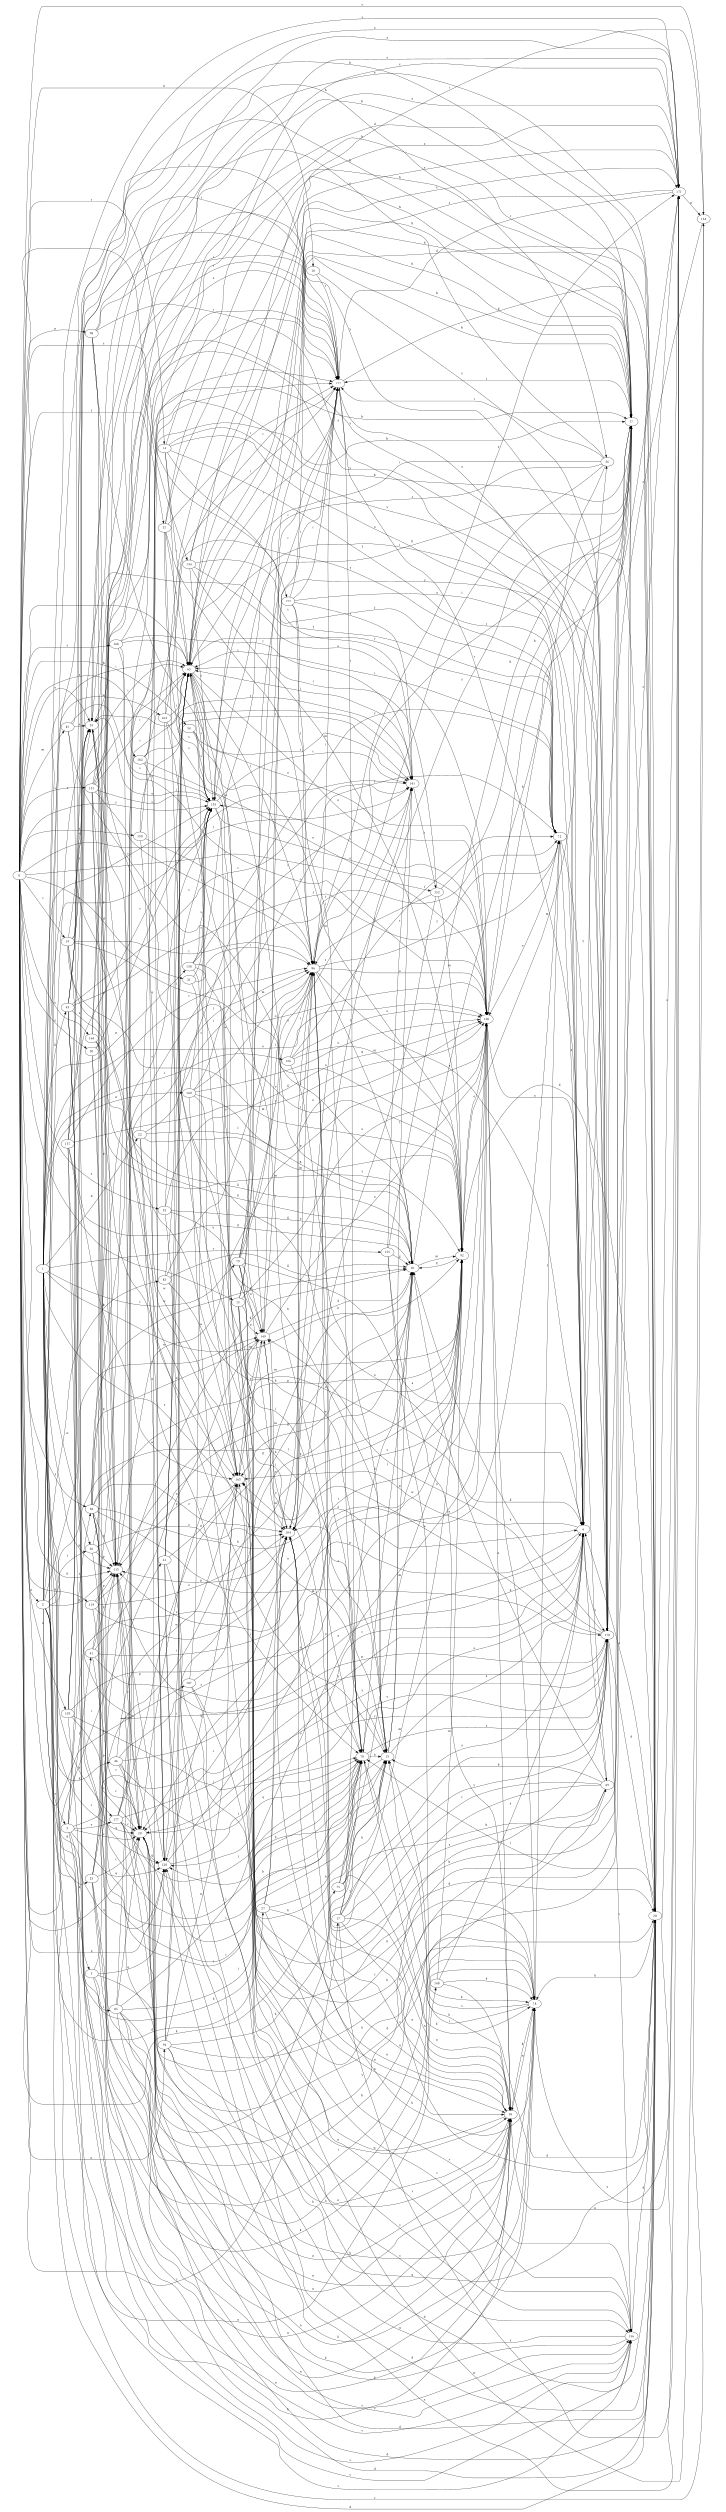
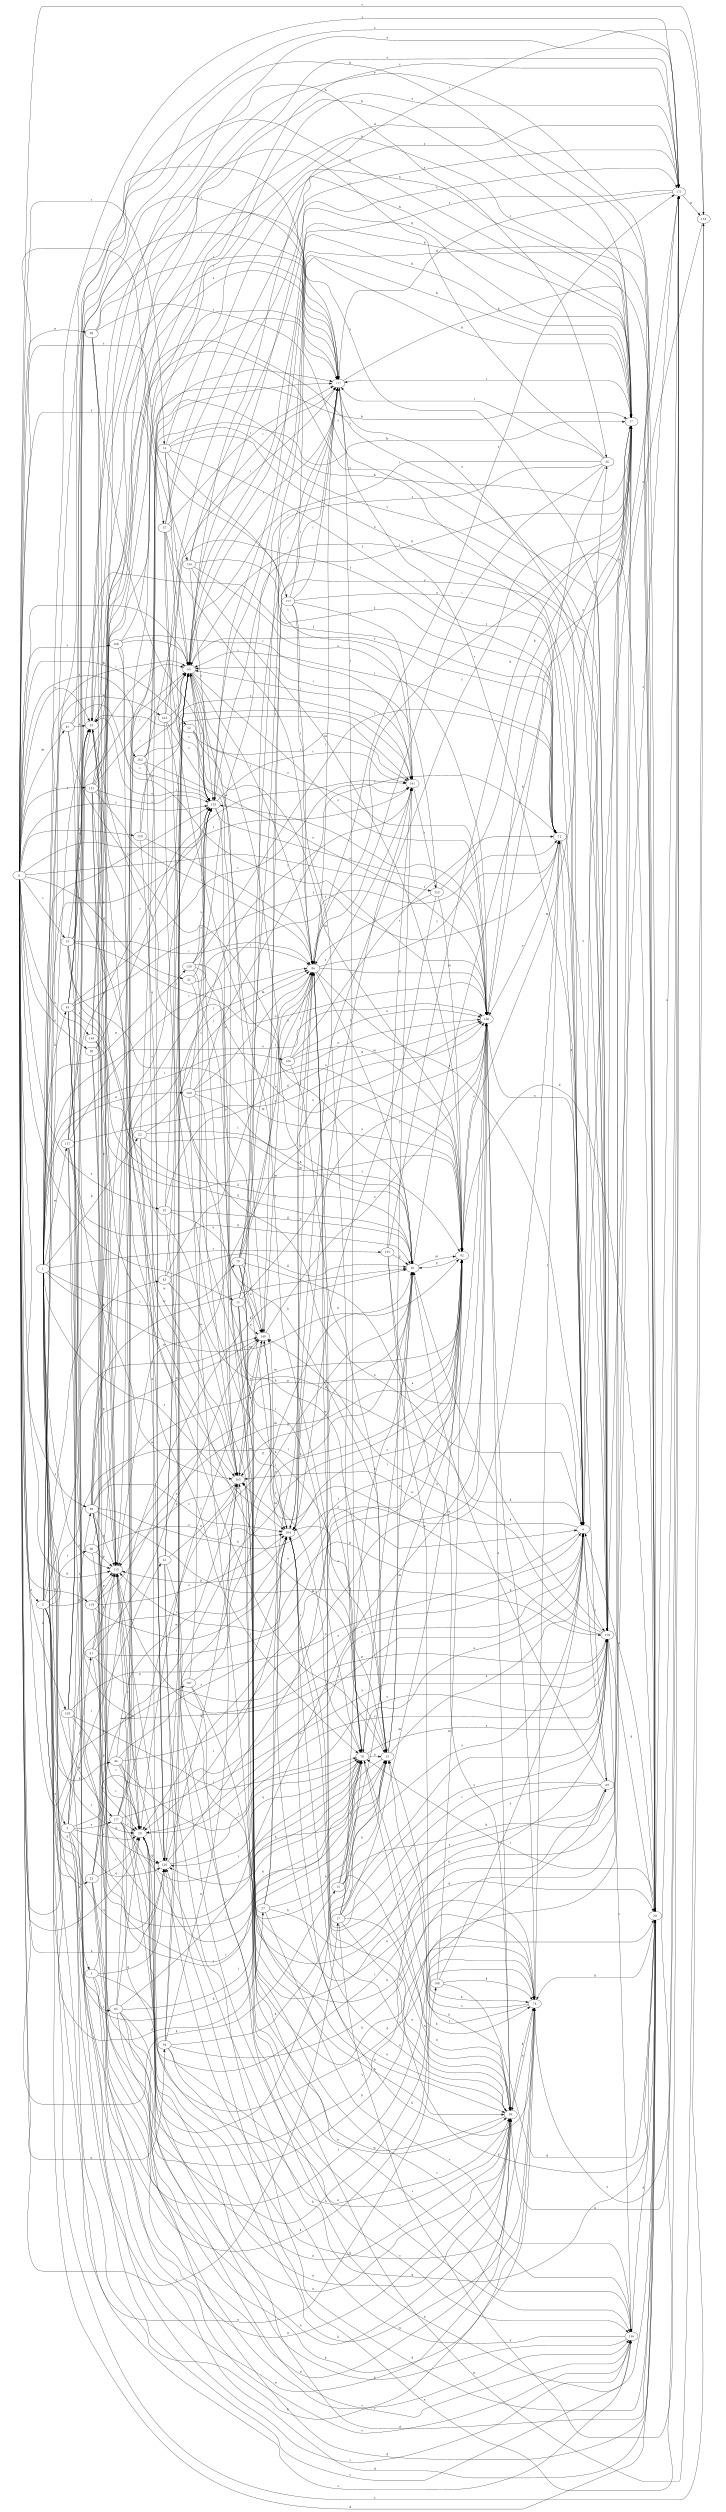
  strict digraph {
    fontname="PT Serif"
    rankdir=LR
    node [fontname="PT Serif"]
    edge [fontname="PT Serif"]
    0
    2
-   10
    14
    15
    17
    19
    20
    21
    30
    32
    35
    37
    38
    54
    61
    63
    75
    87
    94
    98
    103
    107
    113
    119
    120
    122
    130
    131
    134
    135
    141
    152
    154
    164
    168
    182
    92
    3
    23
    27
    28
    46
    56
    66
    83
    127
    148
    149
    178
    6
    50
    n53 [label=72]
    57
    78
    99
    106
    156
    13
    171
    70
    86
    163
    184
    1
    22
    43
    79
    126
    155
    157
    158
    160
    162
    177
    5
    41
    69
    85
    0 -> 2 [label=a]
-   0 -> 10 [label=b]
    0 -> 14 [label=c]
    0 -> 15 [label=c]
    0 -> 17 [label=c]
    0 -> 19 [label=c]
    0 -> 20 [label=c]
    0 -> 21 [label=d]
    0 -> 30 [label=e]
    0 -> 32 [label=e]
    0 -> 35 [label=e]
    0 -> 37 [label=f]
    0 -> 38 [label=f]
    0 -> 54 [label=h]
    0 -> 61 [label=i]
    0 -> 63 [label=i]
    0 -> 75 [label=k]
    0 -> 87 [label=m]
    0 -> 94 [label=n]
    0 -> 98 [label=n]
    0 -> 103 [label=o]
    0 -> 107 [label=p]
    0 -> 113 [label=p]
    0 -> 119 [label=q]
    0 -> 120 [label=q]
    0 -> 122 [label=r]
    0 -> 130 [label=s]
    0 -> 131 [label=s]
    0 -> 134 [label=s]
    0 -> 135 [label=s]
    0 -> 141 [label=t]
    0 -> 152 [label=v]
    0 -> 154 [label=v]
    0 -> 164 [label=x]
    0 -> 168 [label=x]
    0 -> 182 [label=z]
    2 -> 35 [label=e]
    2 -> 113 [label=p]
    2 -> 92 [label=m]
    2 -> 3 [label=a]
    2 -> 23 [label=d]
    2 -> 27 [label=d]
    2 -> 28 [label=d]
    2 -> 46 [label=g]
    2 -> 56 [label=h]
    2 -> 66 [label=j]
    2 -> 83 [label=l]
    2 -> 127 [label=r]
    2 -> 148 [label=u]
    2 -> 149 [label=u]
-   10 -> 127 [label=r]
-   10 -> 178 [label=y]
    14 -> 63 [label=i]
    14 -> 141 [label=t]
    14 -> 178 [label=y]
    14 -> 6 [label=a]
    14 -> 50 [label=g]
    14 -> n53 [label=f]
    14 -> 57 [label=h]
    15 -> 127 [label=r]
    15 -> 149 [label=u]
    15 -> 57 [label=h]
    15 -> 78 [label=k]
    15 -> 99 [label=n]
    15 -> 106 [label=o]
    15 -> 156 [label=v]
    17 -> 92 [label=m]
    17 -> 28 [label=d]
    17 -> 178 [label=y]
    17 -> 50 [label=g]
    17 -> 99 [label=n]
    17 -> 13 [label=b]
    17 -> 171 [label=x]
    17 -> 70 [label=j]
    19 -> 35 [label=e]
    19 -> 92 [label=m]
    19 -> 50 [label=g]
    19 -> n53 [label=f]
    19 -> 57 [label=h]
    19 -> 78 [label=k]
    19 -> 106 [label=o]
    19 -> 86 [label=l]
    20 -> 120 [label=q]
    20 -> 28 [label=d]
    20 -> 178 [label=y]
    20 -> 78 [label=k]
    20 -> 13 [label=b]
    21 -> 135 [label=s]
    21 -> 156 [label=v]
    21 -> 86 [label=l]
    30 -> 113 [label=p]
    30 -> 135 [label=s]
    30 -> 57 [label=h]
    30 -> 156 [label=v]
    32 -> 63 [label=i]
    32 -> 149 [label=u]
    32 -> 50 [label=g]
    32 -> 99 [label=n]
    32 -> 106 [label=o]
    35 -> 113 [label=p]
    35 -> 141 [label=t]
    35 -> 127 [label=r]
    35 -> 178 [label=y]
    35 -> 13 [label=b]
    35 -> 163 [label=w]
    37 -> 63 [label=i]
    37 -> 135 [label=s]
    37 -> 127 [label=r]
    37 -> 57 [label=h]
    37 -> 13 [label=b]
    37 -> 171 [label=x]
    37 -> 86 [label=l]
    38 -> 20 [label=c]
    38 -> 113 [label=p]
    38 -> 135 [label=s]
    38 -> 92 [label=m]
    38 -> 149 [label=u]
    38 -> 178 [label=y]
    38 -> 6 [label=a]
    38 -> 50 [label=g]
    38 -> n53 [label=f]
    38 -> 99 [label=n]
    38 -> 70 [label=j]
    38 -> 184 [label=z]
    54 -> 135 [label=s]
    54 -> 141 [label=t]
    54 -> 92 [label=m]
    61 -> 63 [label=i]
-   61 -> 135 [label=s]
    61 -> 141 [label=t]
    61 -> 28 [label=d]
    61 -> 156 [label=v]
    61 -> 171 [label=x]
    61 -> 163 [label=w]
    63 -> 135 [label=s]
    63 -> 28 [label=d]
    63 -> 149 [label=u]
    63 -> 50 [label=g]
    63 -> n53 [label=f]
    63 -> 57 [label=h]
    63 -> 106 [label=o]
    63 -> 171 [label=x]
    63 -> 86 [label=l]
    75 -> 92 [label=m]
    75 -> 6 [label=a]
    75 -> 57 [label=h]
    75 -> 78 [label=k]
    75 -> 70 [label=j]
    87 -> 35 [label=e]
    87 -> 135 [label=s]
    87 -> 92 [label=m]
    87 -> 6 [label=a]
    87 -> 171 [label=x]
    94 -> 63 [label=i]
    94 -> 50 [label=g]
    94 -> 57 [label=h]
    94 -> 78 [label=k]
    94 -> 99 [label=n]
    94 -> 13 [label=b]
    94 -> 163 [label=w]
    98 -> 113 [label=p]
    98 -> 127 [label=r]
    98 -> 178 [label=y]
    98 -> 6 [label=a]
    98 -> 78 [label=k]
    98 -> 106 [label=o]
    103 -> 20 [label=c]
    103 -> 35 [label=e]
    103 -> 63 [label=i]
    103 -> 127 [label=r]
    103 -> 6 [label=a]
    103 -> 99 [label=n]
    103 -> 70 [label=j]
    107 -> 135 [label=s]
    107 -> 28 [label=d]
    107 -> 50 [label=g]
    107 -> 13 [label=b]
    113 -> 20 [label=c]
    113 -> 28 [label=d]
    113 -> 86 [label=l]
    119 -> 113 [label=p]
    119 -> 92 [label=m]
    119 -> 106 [label=o]
    119 -> 70 [label=j]
    119 -> 184 [label=z]
    120 -> 63 [label=i]
    120 -> 113 [label=p]
    120 -> 92 [label=m]
    120 -> 178 [label=y]
    122 -> 141 [label=t]
    122 -> 127 [label=r]
    122 -> 6 [label=a]
    122 -> 57 [label=h]
    122 -> 70 [label=j]
    122 -> 86 [label=l]
    130 -> 120 [label=q]
    130 -> 141 [label=t]
    130 -> 127 [label=r]
    130 -> 86 [label=l]
    131 -> 63 [label=i]
    131 -> 113 [label=p]
    131 -> 135 [label=s]
    131 -> 178 [label=y]
    131 -> 57 [label=h]
    131 -> 13 [label=b]
    131 -> 171 [label=x]
    131 -> 86 [label=l]
    131 -> 163 [label=w]
    134 -> 135 [label=s]
    134 -> 92 [label=m]
    134 -> 127 [label=r]
    134 -> n53 [label=f]
    134 -> 57 [label=h]
    134 -> 106 [label=o]
    135 -> 35 [label=e]
    135 -> 141 [label=t]
    135 -> 28 [label=d]
    135 -> 106 [label=o]
    135 -> 163 [label=w]
    141 -> 63 [label=i]
    141 -> 152 [label=t]
    152 -> 63 [label=i]
    152 -> 92 [label=m]
    152 -> 57 [label=h]
    152 -> 86 [label=l]
    152 -> 184 [label=z]
    154 -> 63 [label=i]
    154 -> 6 [label=a]
    154 -> 163 [label=w]
    164 -> 113 [label=p]
    164 -> 92 [label=m]
    164 -> 28 [label=d]
    164 -> 171 [label=x]
    164 -> 163 [label=w]
    168 -> 20 [label=c]
    168 -> 63 [label=i]
    168 -> 141 [label=t]
    168 -> 106 [label=o]
    168 -> 171 [label=x]
    182 -> 120 [label=q]
    182 -> 141 [label=t]
    182 -> n53 [label=f]
    182 -> 99 [label=n]
    182 -> 106 [label=o]
    182 -> 171 [label=x]
    92 -> 20 [label=c]
    92 -> 35 [label=e]
    92 -> 113 [label=p]
    92 -> 28 [label=d]
    92 -> 50 [label=g]
    92 -> 106 [label=o]
    3 -> 20 [label=c]
    3 -> 38 [label=f]
    3 -> 120 [label=q]
    3 -> 6 [label=a]
    3 -> 184 [label=z]
    3 -> 177 [label=y]
    3 -> 5 [label=a]
    3 -> 41 [label=f]
    3 -> 69 [label=j]
    23 -> 20 [label=c]
    23 -> 113 [label=p]
    23 -> 127 [label=r]
    23 -> 50 [label=g]
    23 -> 57 [label=h]
    23 -> 99 [label=n]
    23 -> 156 [label=v]
    27 -> 57 [label=h]
    27 -> 156 [label=v]
    27 -> 13 [label=b]
    27 -> 86 [label=l]
    27 -> 184 [label=z]
    28 -> 35 [label=e]
    28 -> 120 [label=q]
    28 -> 6 [label=a]
    28 -> 78 [label=k]
    28 -> 171 [label=x]
    28 -> 70 [label=j]
    28 -> 86 [label=l]
    46 -> 20 [label=c]
    46 -> 99 [label=n]
    46 -> 106 [label=o]
    46 -> 70 [label=j]
    46 -> 163 [label=w]
    46 -> 184 [label=z]
    56 -> 35 [label=e]
    56 -> 63 [label=i]
    56 -> 135 [label=s]
    56 -> 127 [label=r]
    56 -> 106 [label=o]
    56 -> 86 [label=l]
    66 -> 113 [label=p]
    66 -> 57 [label=h]
    66 -> 70 [label=j]
    66 -> 184 [label=z]
    83 -> 63 [label=i]
    83 -> 50 [label=g]
    83 -> 156 [label=v]
    83 -> 86 [label=l]
    83 -> 163 [label=w]
    127 -> 35 [label=e]
    127 -> 63 [label=i]
    127 -> 28 [label=d]
    127 -> 6 [label=a]
    127 -> 70 [label=j]
    148 -> 92 [label=m]
    148 -> 28 [label=d]
    148 -> 6 [label=a]
    148 -> 78 [label=k]
    149 -> 20 [label=c]
    149 -> 127 [label=r]
-   149 -> 50 [label=g]
    149 -> 106 [label=o]
    149 -> 163 [label=w]
    149 -> 184 [label=z]
    178 -> 63 [label=i]
    178 -> 113 [label=p]
    178 -> 28 [label=d]
    178 -> 149 [label=u]
    178 -> 50 [label=g]
    178 -> 57 [label=h]
    178 -> 156 [label=v]
    178 -> 171 [label=x]
    178 -> 163 [label=w]
    6 -> 20 [label=c]
    6 -> 113 [label=p]
    6 -> 56 [label=h]
    6 -> 178 [label=y]
    6 -> 163 [label=w]
    6 -> 69 [label=j]
    50 -> 92 [label=m]
    50 -> 57 [label=h]
    50 -> 70 [label=j]
    50 -> 163 [label=w]
    n53 -> 63 [label=i]
    n53 -> 178 [label=y]
    n53 -> 6 [label=a]
    n53 -> 106 [label=o]
    57 -> 92 [label=m]
    57 -> 127 [label=r]
    57 -> 184 [label=z]
    78 -> n53 [label=f]
    78 -> 99 [label=n]
    78 -> 13 [label=s]
    78 -> 171 [label=x]
    78 -> 70 [label=j]
    99 -> 149 [label=u]
    99 -> 78 [label=k]
    99 -> 13 [label=b]
    99 -> 163 [label=w]
    99 -> 184 [label=z]
    106 -> 113 [label=p]
    106 -> 135 [label=s]
    106 -> 6 [label=a]
    106 -> 78 [label=k]
    106 -> 99 [label=n]
    106 -> 184 [label=z]
    156 -> 113 [label=p]
    156 -> 120 [label=q]
    156 -> 28 [label=d]
    13 -> 120 [label=q]
    13 -> 141 [label=t]
    13 -> 6 [label=a]
    13 -> 50 [label=g]
    13 -> 184 [label=z]
    171 -> 135 [label=s]
    171 -> 154 [label=w]
    171 -> 127 [label=r]
    171 -> 99 [label=n]
    171 -> 106 [label=o]
    70 -> 63 [label=i]
    70 -> 120 [label=q]
    70 -> 178 [label=y]
    70 -> 6 [label=a]
    70 -> 99 [label=n]
    70 -> 13 [label=b]
    70 -> 86 [label=l]
    86 -> 127 [label=r]
    86 -> 149 [label=u]
    86 -> 6 [label=a]
    86 -> 50 [label=g]
    86 -> n53 [label=f]
    86 -> 99 [label=n]
    86 -> 106 [label=o]
    86 -> 171 [label=x]
    86 -> 184 [label=z]
    163 -> 63 [label=i]
    163 -> 113 [label=p]
    163 -> 120 [label=q]
    163 -> 28 [label=d]
    163 -> 149 [label=u]
    184 -> 20 [label=c]
    184 -> 113 [label=p]
    184 -> 141 [label=t]
    184 -> 149 [label=u]
    184 -> 78 [label=k]
    184 -> 99 [label=n]
    184 -> 86 [label=l]
    1 -> 20 [label=c]
    1 -> 63 [label=i]
    1 -> 113 [label=p]
    1 -> 120 [label=q]
    1 -> 135 [label=s]
    1 -> 141 [label=t]
    1 -> 154 [label=v]
    1 -> 92 [label=m]
    1 -> 78 [label=k]
    1 -> 99 [label=n]
    1 -> 106 [label=o]
    1 -> 156 [label=v]
    1 -> 13 [label=b]
    1 -> 171 [label=x]
    1 -> 184 [label=z]
    1 -> 22 [label=d]
    1 -> 43 [label=g]
    1 -> 79 [label=l]
    1 -> 126 [label=r]
    1 -> 155 [label=v]
-   1 -> 66 [label=w]
+   1 -> 157 [label=w]
    1 -> 158 [label=w]
    1 -> 160 [label=w]
    1 -> 162 [label=w]
    1 -> 177 [label=y]
    22 -> 120 [label=q]
    22 -> 92 [label=m]
    22 -> 57 [label=h]
    22 -> 106 [label=o]
    22 -> 70 [label=j]
    22 -> 86 [label=l]
    43 -> 35 [label=e]
    43 -> 141 [label=t]
    43 -> 127 [label=r]
    43 -> 178 [label=y]
    43 -> 50 [label=g]
    43 -> n53 [label=f]
    43 -> 57 [label=h]
    43 -> 156 [label=v]
    43 -> 70 [label=j]
    79 -> 141 [label=t]
    79 -> 127 [label=r]
    79 -> 149 [label=u]
    79 -> 178 [label=y]
    79 -> 6 [label=a]
    79 -> 78 [label=k]
    79 -> 99 [label=n]
    79 -> 86 [label=l]
    79 -> 184 [label=z]
    126 -> 92 [label=m]
    126 -> n53 [label=f]
    126 -> 106 [label=o]
    126 -> 13 [label=b]
    126 -> 86 [label=l]
    155 -> 141 [label=t]
    155 -> 50 [label=g]
    155 -> 57 [label=h]
    155 -> 78 [label=k]
    155 -> 99 [label=n]
    157 -> 35 [label=e]
    157 -> 63 [label=i]
    157 -> 120 [label=q]
    157 -> 135 [label=s]
    157 -> 50 [label=g]
    157 -> 106 [label=o]
    157 -> 156 [label=v]
    157 -> 86 [label=l]
    157 -> 163 [label=w]
    158 -> 135 [label=s]
    158 -> 149 [label=u]
    158 -> n53 [label=f]
    158 -> 57 [label=h]
    158 -> 13 [label=b]
    158 -> 70 [label=j]
    160 -> 135 [label=s]
    160 -> 50 [label=g]
    160 -> n53 [label=f]
    160 -> 78 [label=k]
    160 -> 106 [label=o]
    160 -> 70 [label=j]
    160 -> 86 [label=l]
    162 -> 63 [label=i]
    162 -> 135 [label=s]
    162 -> 127 [label=r]
    162 -> 6 [label=a]
    162 -> 13 [label=b]
    162 -> 171 [label=x]
    177 -> 20 [label=c]
    177 -> 127 [label=r]
    177 -> 178 [label=y]
    177 -> 50 [label=g]
    177 -> 57 [label=h]
    177 -> 99 [label=n]
    177 -> 156 [label=v]
    177 -> 70 [label=j]
    5 -> 120 [label=q]
    5 -> 92 [label=m]
    5 -> 28 [label=d]
    5 -> 178 [label=y]
    5 -> 85 [label=l]
    41 -> 20 [label=c]
    41 -> 63 [label=i]
    41 -> 113 [label=p]
    41 -> 149 [label=u]
    41 -> 6 [label=a]
    41 -> n53 [label=f]
    69 -> 20 [label=c]
    69 -> 63 [label=i]
    69 -> 127 [label=r]
    69 -> 50 [label=g]
-   69 -> 13 [label=b]
    69 -> 86 [label=l]
    69 -> 184 [label=z]
    85 -> 20 [label=c]
    85 -> 28 [label=d]
    85 -> 127 [label=r]
    85 -> 178 [label=y]
    85 -> 78 [label=k]
    85 -> 99 [label=n]
    85 -> 106 [label=o]
    85 -> 70 [label=j]
  }
